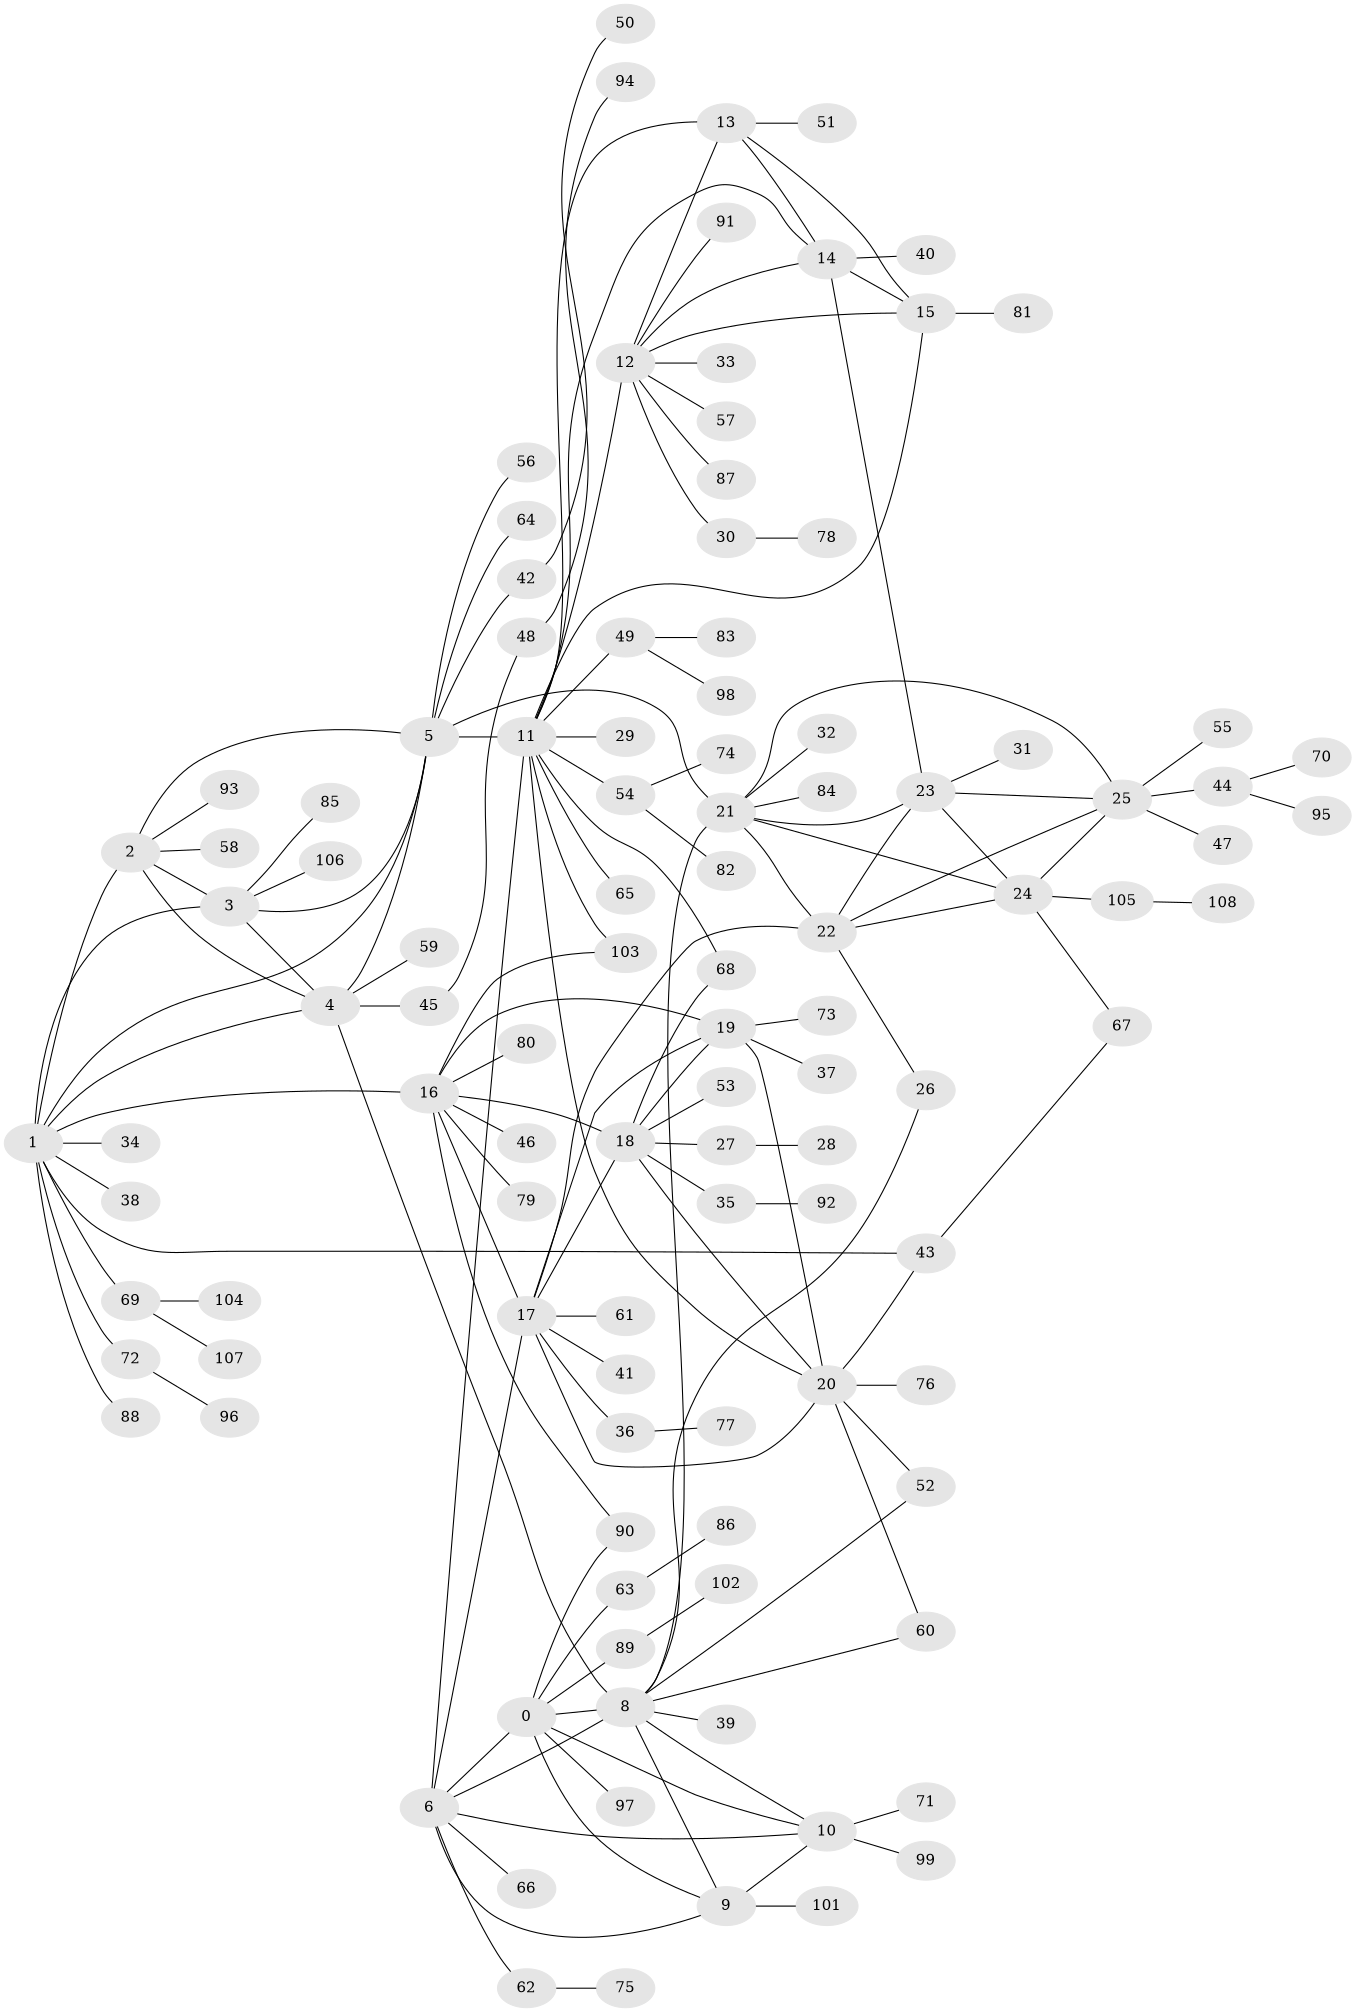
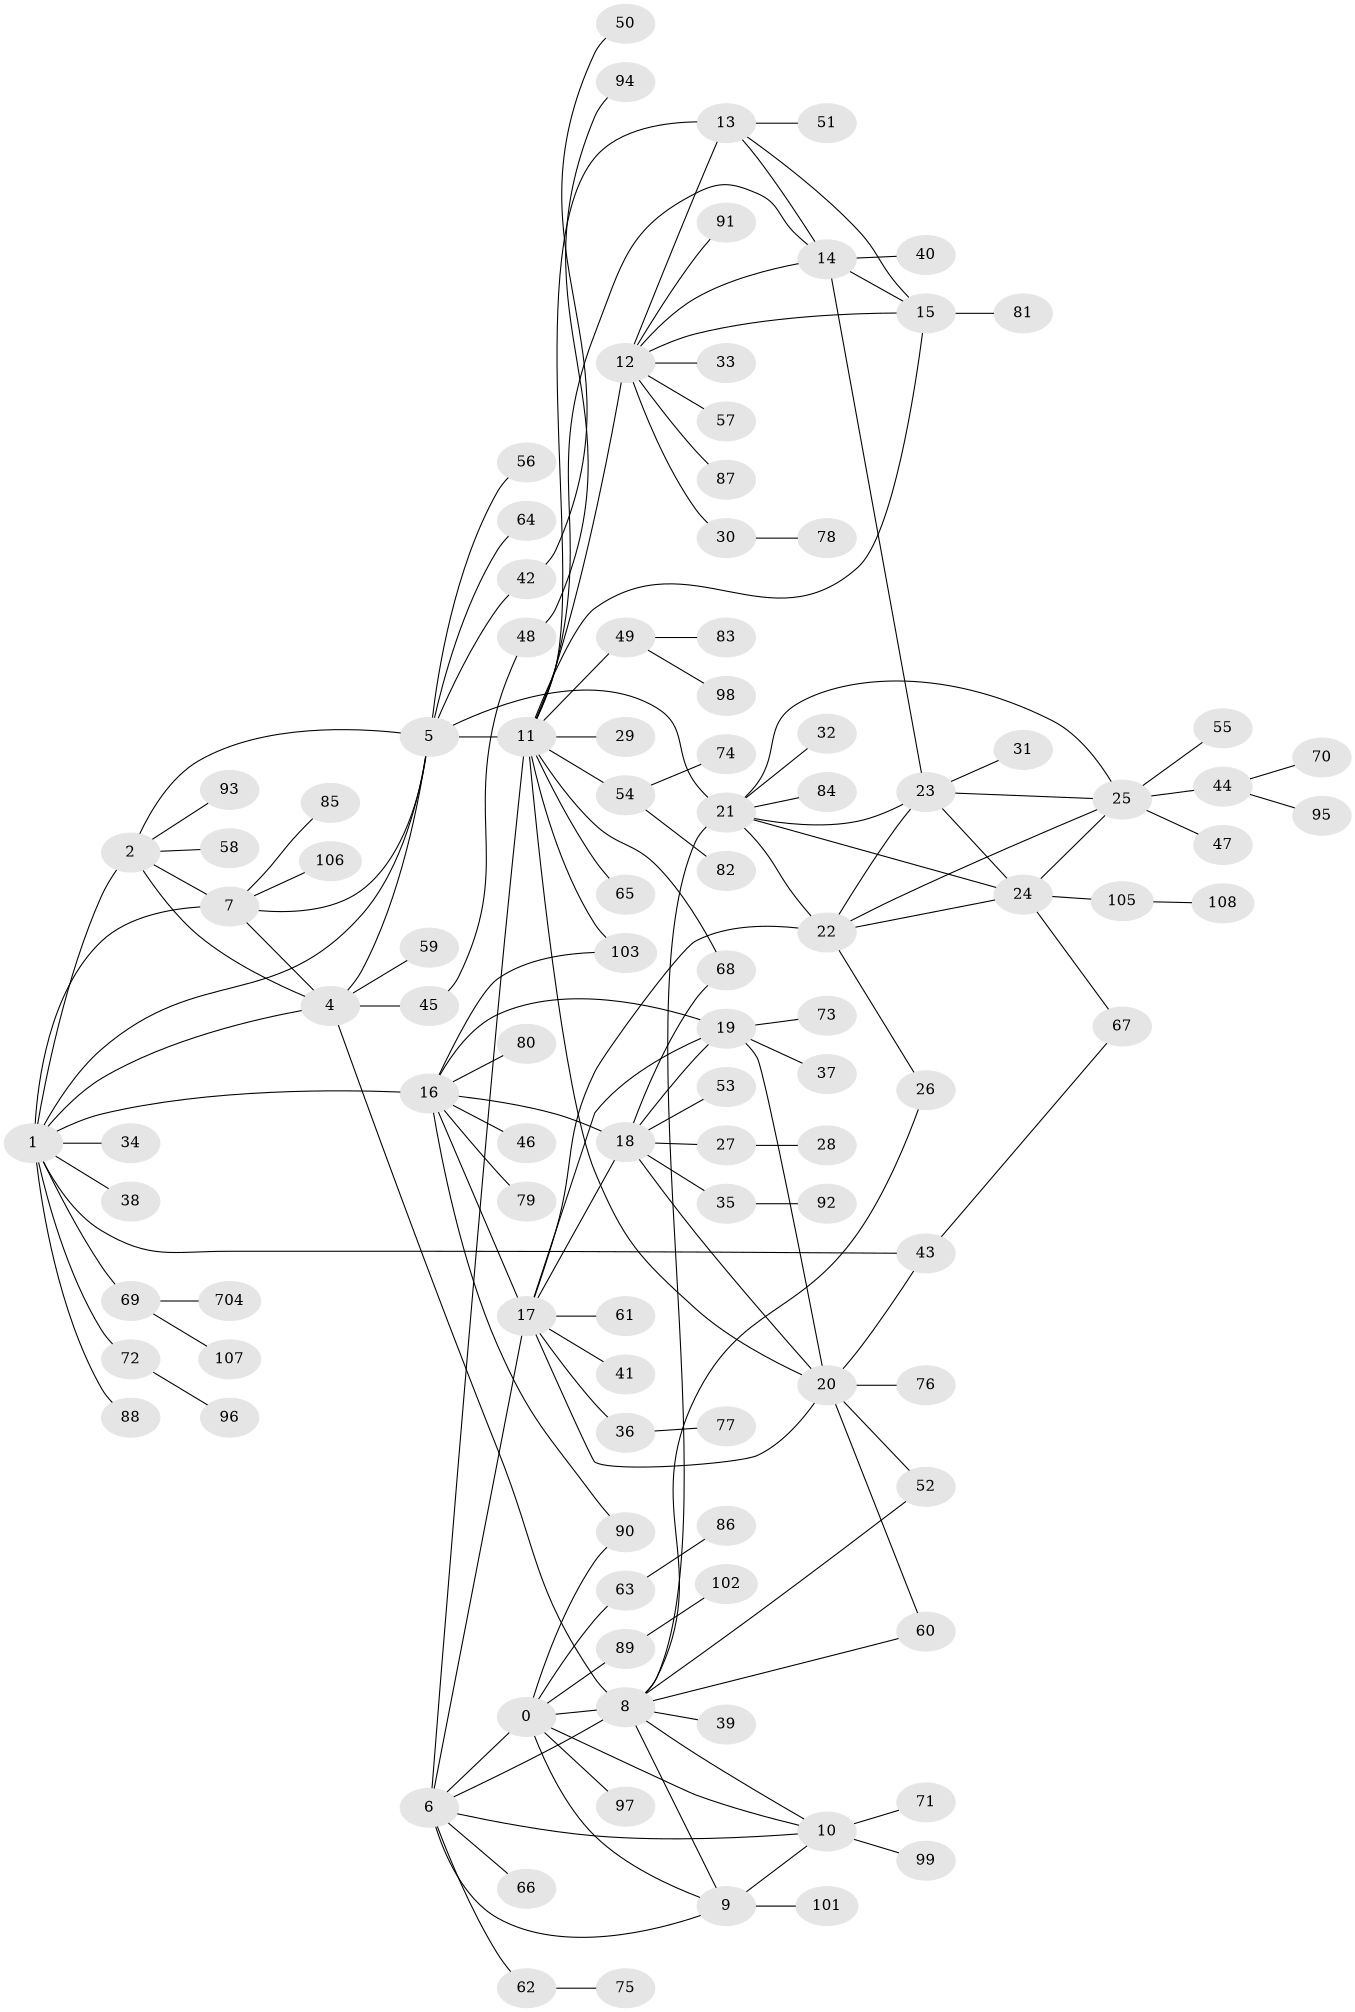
  graph {
    rankdir=LR
    node [color=gray90 style=filled]
    1
    2
-   3
+   3 [label=7]
    4
    5
    16
    34
    38
    43
    69
    72
    88
    58
    93
    85
    106
    8
    45
    59
    11
    21
    42
    56
    64
    17
    90
    103
    18
    19
    46
    79
    80
    67
-   104
+   104 [label=704]
    107
    96
    9
    10
    26
    39
    52
    60
    48
    12
    13
    14
    15
    20
    29
    49
    54
    65
    68
    23
    22
    24
    25
    32
    84
    50
    6
    n62 [label=0]
    62
    66
    63
    89
    97
    101
    71
    99
    36
    41
    61
    94
    75
    86
    102
    30
    33
    57
    87
    91
    51
    40
    81
    76
    83
    98
    74
    82
    78
    31
    27
    35
    53
    37
    73
    77
    28
    92
    105
    44
    47
    55
    108
    70
    95
    1 -- 2
    1 -- 3
    1 -- 4
    1 -- 5
    1 -- 16
    1 -- 34
    1 -- 38
    1 -- 43
    1 -- 69
    1 -- 72
    1 -- 88
    2 -- 3
    2 -- 4
    2 -- 5
    2 -- 58
    2 -- 93
    3 -- 4
    3 -- 5
    3 -- 85
    3 -- 106
    4 -- 5
    4 -- 8
    4 -- 45
    4 -- 59
    5 -- 11
    5 -- 21
    5 -- 42
    5 -- 56
    5 -- 64
    16 -- 17
    16 -- 90
    16 -- 103
    16 -- 18
    16 -- 19
    16 -- 46
    16 -- 79
    16 -- 80
    43 -- 67
    69 -- 104
    69 -- 107
    72 -- 96
    8 -- 21
    8 -- 9
    8 -- 10
    8 -- 26
    8 -- 39
    8 -- 52
    8 -- 60
    45 -- 48
    11 -- 103
    11 -- 12
    11 -- 13
    11 -- 14
    11 -- 15
    11 -- 20
    11 -- 29
    11 -- 49
    11 -- 54
    11 -- 65
    11 -- 68
    21 -- 23
    21 -- 22
    21 -- 24
    21 -- 25
    21 -- 32
    21 -- 84
    42 -- 50
    17 -- 18
    17 -- 19
    17 -- 20
    17 -- 22
    17 -- 36
    17 -- 41
    17 -- 61
    18 -- 19
    18 -- 20
    18 -- 68
    18 -- 27
    18 -- 35
    18 -- 53
    19 -- 20
    19 -- 37
    19 -- 73
    9 -- 10
    9 -- 101
    10 -- 71
    10 -- 99
    48 -- 94
    12 -- 13
    12 -- 14
    12 -- 15
    12 -- 30
    12 -- 33
    12 -- 57
    12 -- 87
    12 -- 91
    13 -- 14
    13 -- 15
    13 -- 51
    14 -- 15
    14 -- 23
    14 -- 40
    15 -- 81
    20 -- 43
    20 -- 52
    20 -- 60
    20 -- 76
    49 -- 83
    49 -- 98
    54 -- 74
    54 -- 82
    23 -- 24
    23 -- 25
    23 -- 31
    22 -- 26
    22 -- 23
    22 -- 24
    22 -- 25
    24 -- 67
    24 -- 25
    24 -- 105
    25 -- 44
    25 -- 47
    25 -- 55
    6 -- 8
    6 -- 11
    6 -- 17
    6 -- 9
    6 -- 10
    6 -- n62
    6 -- 62
    6 -- 66
    n62 -- 8
    n62 -- 90
    n62 -- 9
    n62 -- 10
    n62 -- 63
    n62 -- 89
    n62 -- 97
    62 -- 75
    63 -- 86
    89 -- 102
    36 -- 77
    30 -- 78
    27 -- 28
    35 -- 92
    105 -- 108
    44 -- 70
    44 -- 95
  }
